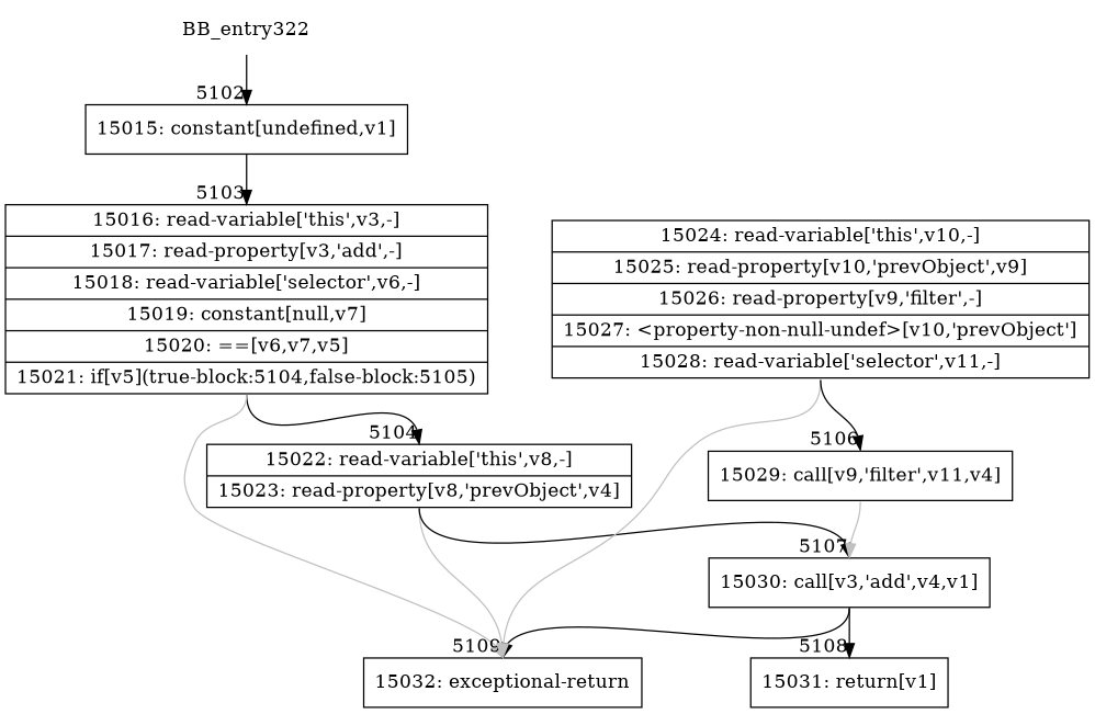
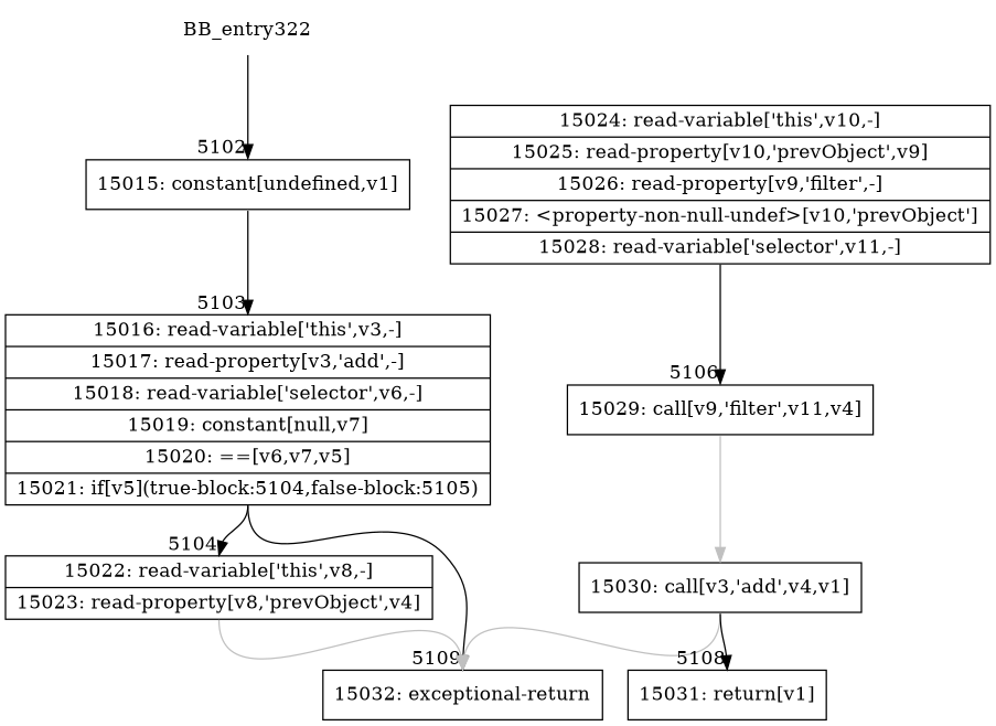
  digraph {
    rankdir=TD
    node [shape=record]
    edge [headport=n tailport=s]
    n1 [label=BB_entry322 shape=none]
    n2 [label="{15015: constant[undefined,v1]}"]
    n3 [label="{15016: read-variable['this',v3,-]|15017: read-property[v3,'add',-]|15018: read-variable['selector',v6,-]|15019: constant[null,v7]|15020: ==[v6,v7,v5]|15021: if[v5](true-block:5104,false-block:5105)}"]
    n4 [label="{15022: read-variable['this',v8,-]|15023: read-property[v8,'prevObject',v4]}"]
    n5 [label="{15032: exceptional-return}"]
    n6 [label="{15030: call[v3,'add',v4,v1]}"]
    n7 [label="{15024: read-variable['this',v10,-]|15025: read-property[v10,'prevObject',v9]|15026: read-property[v9,'filter',-]|15027: \<property-non-null-undef\>[v10,'prevObject']|15028: read-variable['selector',v11,-]}"]
    n8 [label="{15029: call[v9,'filter',v11,v4]}"]
    n9 [label="{15031: return[v1]}"]
    n1 -> n2 [headlabel="    5102"]
    n2 -> n3 [headlabel="      5103"]
    n3 -> n4 [headlabel="      5104"]
-   n3 -> n5 [color=gray headlabel="      5109"]
+   n3 -> n5 [color=black headlabel="      5109"]
    n4 -> n5 [color=gray]
-   n4 -> n6 [headlabel="      5107"]
-   n6 -> n5 [color=black]
+   n6 -> n5 [color=gray]
    n6 -> n9 [headlabel="      5108"]
-   n7 -> n5 [color=gray]
    n7 -> n8 [headlabel="      5106"]
    n8 -> n6 [color=gray]
  }
